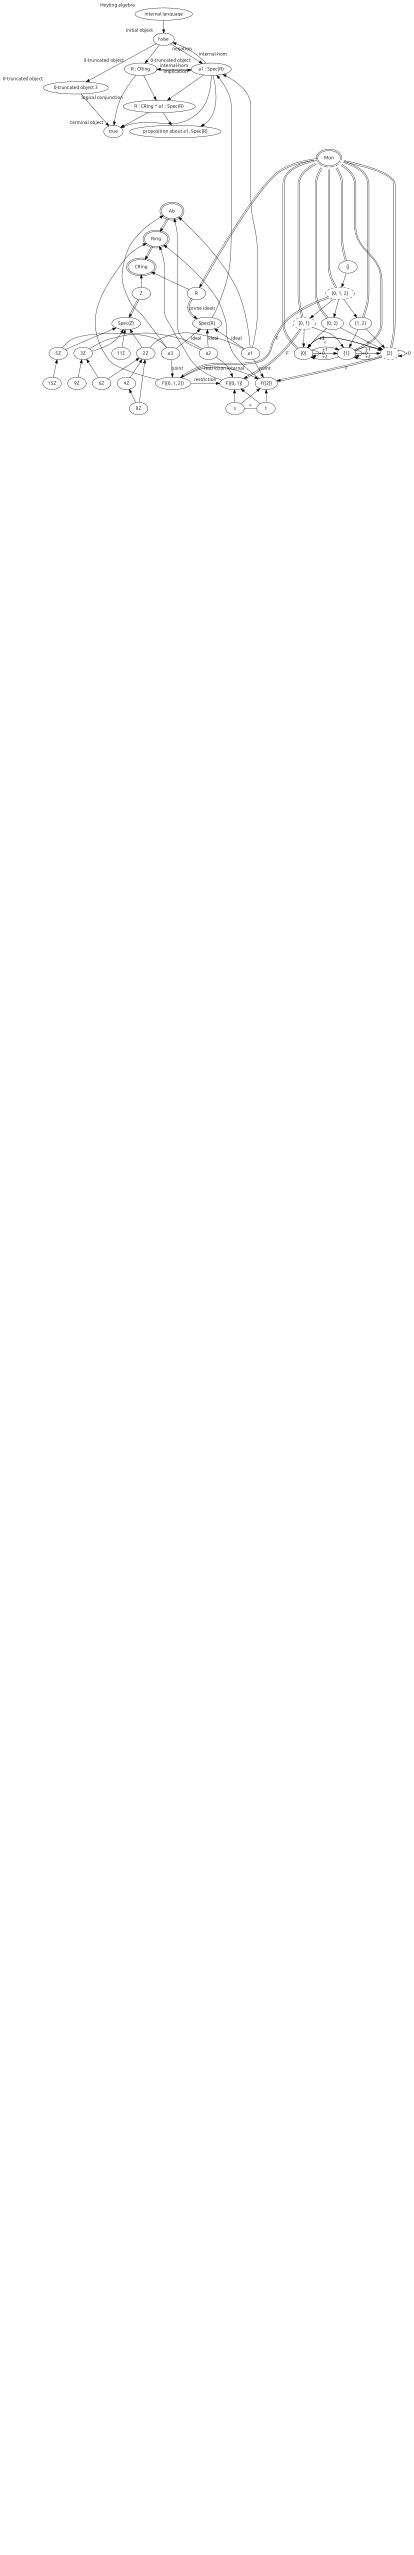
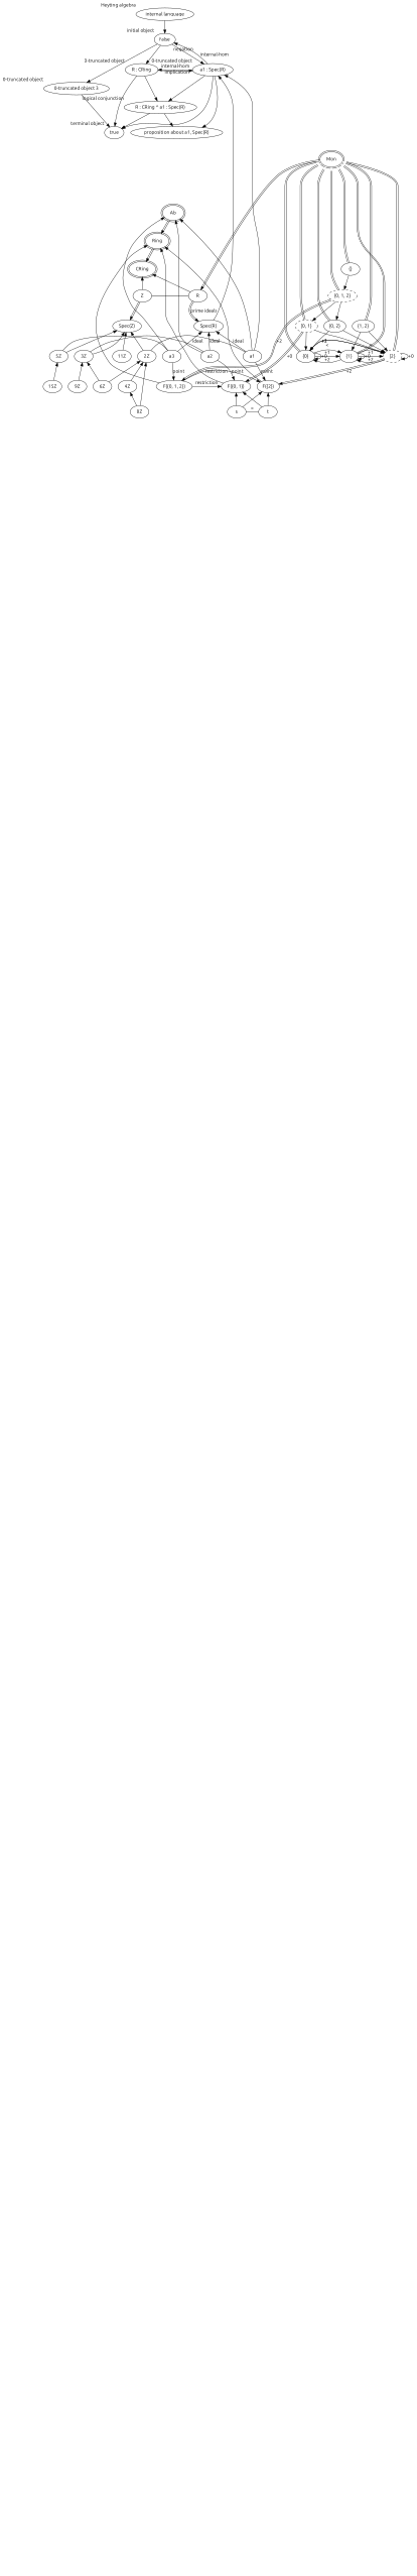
  digraph {
    fontname=Ubuntu
    node [fontname=Ubuntu style=invis]
    edge [fontname=Ubuntu style=invis]
    rank1 [width=0]
    "internal language" [xlabel="Heyting algebra" style=""]
    rank2 [width=0]
    false [xlabel="initial object" style=""]
    rank3 [width=0]
    "R : CRing" [xlabel="0-truncated object" style=""]
    "a1 : Spec(R)" [xlabel="0-truncated object" style=""]
    rank6 [width=0]
    Mon [peripheries=2 style=""]
    rank10 [width=0]
    "{}" [style=""]
    "{0}" [style=""]
    "{1}" [style=""]
    "{2}" [style=dashed]
    s [style=""]
    t [style=""]
    "F({2})" [style=""]
    "F({0, 1})" [style=""]
    "F({0, 1, 2})" [style=""]
    R [style=""]
    Z [style=""]
    "Spec(R)" [style=""]
    "Spec(Z)" [style=""]
    a1 [style=""]
    a2 [style=""]
    a3 [style=""]
    "2Z" [style=""]
    "3Z" [style=""]
    "5Z" [style=""]
    "11Z" [style=""]
    "0-truncated object 3" [xlabel="0-truncated object" style=""]
    rank4 [width=0]
    true [xlabel="terminal object" style=""]
    "R : CRing ^ a1 : Spec(R)" [xlabel="logical conjunction" style=""]
    "proposition about a1, Spec(R)" [style=""]
    rank7 [width=0]
    "{0, 1}" [style=dashed]
    "{0, 2}" [style=""]
    "{1, 2}" [style=""]
    "{0, 1, 2}" [style=dashed]
    rank11 [width=0]
    "4Z" [style=""]
    "6Z" [style=""]
    "8Z" [style=""]
    "9Z" [style=""]
    "15Z" [style=""]
    rank5 [width=0]
    rank8 [width=0]
    rank9 [width=0]
    rank12 [width=0]
    rank13 [width=0]
    rank14 [width=0]
    rank15 [width=0]
    rank16 [width=0]
    rank17 [width=0]
    rank18 [width=0]
    rank19 [width=0]
    rank20 [width=0]
    rank21 [width=0]
    rank22 [width=0]
    rank23 [width=0]
    rank24 [width=0]
    rank25 [width=0]
    rank26 [width=0]
    rank27 [width=0]
    rank28 [width=0]
    rank29 [width=0]
    rank30 [width=0]
    rank31 [width=0]
    rank32 [width=0]
    rank33 [width=0]
    rank34 [width=0]
    rank35 [width=0]
    rank36 [width=0]
    rank37 [width=0]
    rank38 [width=0]
    rank39 [width=0]
    rank40 [width=0]
    rank41 [width=0]
    rank42 [width=0]
    rank43 [width=0]
    rank44 [width=0]
    rank45 [width=0]
    rank46 [width=0]
    rank47 [width=0]
    rank48 [width=0]
    rank49 [width=0]
    rank50 [width=0]
    rank51 [width=0]
    rank52 [width=0]
    rank53 [width=0]
    rank54 [width=0]
    rank55 [width=0]
    rank56 [width=0]
    rank57 [width=0]
    rank58 [width=0]
    rank59 [width=0]
    rank60 [width=0]
    rank61 [width=0]
    rank62 [width=0]
    rank63 [width=0]
    rank64 [width=0]
    rank65 [width=0]
    rank66 [width=0]
    rank67 [width=0]
    rank68 [width=0]
    rank69 [width=0]
    rank70 [width=0]
    rank71 [width=0]
    rank72 [width=0]
    rank73 [width=0]
    rank74 [width=0]
    rank75 [width=0]
    rank76 [width=0]
    rank77 [width=0]
    rank78 [width=0]
    rank79 [width=0]
    rank80 [width=0]
    rank81 [width=0]
    rank82 [width=0]
    rank83 [width=0]
    rank84 [width=0]
    rank85 [width=0]
    rank86 [width=0]
    rank87 [width=0]
    rank88 [width=0]
    rank89 [width=0]
    rank90 [width=0]
    rank91 [width=0]
    rank92 [width=0]
    rank93 [width=0]
    rank94 [width=0]
    rank95 [width=0]
    rank96 [width=0]
    rank97 [width=0]
    rank98 [width=0]
    rank99 [width=0]
    rank100 [width=0]
    Ab [peripheries=2 style=""]
    Ring [peripheries=2 style=""]
    CRing [peripheries=2 style=""]
    subgraph sub_1 {
      rank=same
      rank1
      "internal language"
    }
    subgraph sub_2 {
      rank=same
      rank2
      false
    }
    subgraph sub_3 {
      rank=same
      rank3
      "R : CRing"
      "a1 : Spec(R)"
    }
    subgraph sub_4 {
      rank=same
      rank6
      Mon
    }
    subgraph sub_5 {
      rank=same
      rank10
      "{}"
    }
    subgraph sub_6 {
      rank=same
      "{0}"
      "{1}"
      "{2}"
    }
    subgraph sub_7 {
      rank=same
      s
      t
    }
    subgraph sub_8 {
      rank=same
      "F({2})"
      "F({0, 1})"
      "F({0, 1, 2})"
    }
    subgraph sub_9 {
      rank=same
      R
      Z
    }
    subgraph sub_10 {
      rank=same
      "Spec(R)"
      "Spec(Z)"
    }
    subgraph sub_11 {
      rank=same
      a1
      a2
      a3
      "2Z"
      "3Z"
      "5Z"
      "11Z"
    }
    rank1 -> rank2
    "internal language" -> false [style=""]
    rank2 -> rank3
    false -> "R : CRing" [style=""]
    false -> "a1 : Spec(R)" [style=""]
    false -> "0-truncated object 3" [style=""]
    rank3 -> rank4
    "R : CRing" -> "a1 : Spec(R)" [style=""]
    "R : CRing" -> true [style=""]
    "R : CRing" -> "R : CRing ^ a1 : Spec(R)" [style=""]
    "a1 : Spec(R)" -> false [label="internal-hom" xlabel=negation style=""]
    "a1 : Spec(R)" -> "R : CRing" [label="internal-hom" xlabel=implication style=""]
    "a1 : Spec(R)" -> true [style=""]
    "a1 : Spec(R)" -> "R : CRing ^ a1 : Spec(R)" [style=""]
    "a1 : Spec(R)" -> "proposition about a1, Spec(R)" [style=""]
    rank6 -> rank7
    Mon -> "{}" [color="black:white:black" dir=back style=""]
    Mon -> "{0}" [color="black:white:black" dir=back style=""]
    Mon -> "{1}" [color="black:white:black" dir=back style=""]
    Mon -> "{2}" [color="black:white:black" dir=back style=""]
    Mon -> R [color="black:white:black" style=""]
    Mon -> "{0, 1}" [color="black:white:black" dir=back style=""]
    Mon -> "{0, 2}" [color="black:white:black" dir=back style=""]
    Mon -> "{1, 2}" [color="black:white:black" dir=back style=""]
    Mon -> "{0, 1, 2}" [color="black:white:black" dir=back style=""]
    rank10 -> rank11
    "{}" -> "{0, 1, 2}" [style=""]
    "{0}" -> "{0}" [label="+0" style=""]
    "{0}" -> "{1}" [label="<" style=""]
    "{0}" -> "{1}" [label="+1" style=""]
    "{0}" -> "{2}" [label="+2" style=""]
    "{1}" -> "{0}" [label="+2" style=""]
    "{1}" -> "{1}" [label="+0" style=""]
    "{1}" -> "{2}" [label="<" style=""]
    "{1}" -> "{2}" [label="+1" style=""]
    "{2}" -> "{0}" [label="+1" style=""]
    "{2}" -> "{1}" [label="+2" style=""]
    "{2}" -> "{2}" [label="+0" style=""]
-   "{2}" -> "F({2})" [color="black:white:black" label=F style=""]
+   "{2}" -> "F({2})" [color="black:white:black" label="+2" style=""]
    s -> t [dir=none label="=" style=""]
    "F({2})" -> s [dir=back style=""]
    "F({2})" -> t [dir=back style=""]
    "F({0, 1})" -> s [dir=back style=""]
    "F({0, 1})" -> t [dir=back style=""]
    "F({0, 1, 2})" -> "F({2})" [label=restriction style=""]
    "F({0, 1, 2})" -> "F({0, 1})" [label=restriction style=""]
    R -> "Spec(R)" [color="black:white:black" label="prime ideals" style=""]
+   Z -> R [dir=none style=""]
    Z -> "Spec(Z)" [color="black:white:black" style=""]
    "Spec(R)" -> "a1 : Spec(R)" [style=""]
    "Spec(R)" -> a1 [dir=back label=ideal style=""]
    "Spec(R)" -> a2 [dir=back label=ideal style=""]
    "Spec(R)" -> a3 [dir=back label=ideal style=""]
    "Spec(Z)" -> "2Z" [dir=back style=""]
    "Spec(Z)" -> "3Z" [dir=back style=""]
    "Spec(Z)" -> "5Z" [dir=back style=""]
    "Spec(Z)" -> "11Z" [dir=back style=""]
    a1 -> "a1 : Spec(R)" [style=""]
    a1 -> "F({2})" [label=point style=""]
-   a2 -> "F({0, 1})" [label=internal style=""]
+   a2 -> "F({0, 1})" [label=point style=""]
    a3 -> "F({0, 1, 2})" [label=point style=""]
    "2Z" -> a1 [dir=none style=""]
    "2Z" -> "4Z" [dir=back style=""]
    "2Z" -> "6Z" [dir=back style=""]
    "2Z" -> "8Z" [dir=back style=""]
    "3Z" -> a2 [dir=none style=""]
    "3Z" -> "6Z" [dir=back style=""]
    "3Z" -> "9Z" [dir=back style=""]
    "5Z" -> a3 [dir=none style=""]
    "5Z" -> "15Z" [dir=back style=""]
    "0-truncated object 3" -> true [style=""]
    rank4 -> rank5
    "R : CRing ^ a1 : Spec(R)" -> true [style=""]
    "R : CRing ^ a1 : Spec(R)" -> "proposition about a1, Spec(R)" [style=""]
    rank7 -> rank8
    "{0, 1}" -> "{0}" [style=""]
-   "{0, 1}" -> "{1}" [style=""]
-   "{0, 1}" -> "F({0, 1})" [color="black:white:black" label=F style=""]
+   "{0, 1}" -> "{2}" [style=""]
+   "{0, 1}" -> "F({0, 1})" [color="black:white:black" label="+0" style=""]
    "{0, 2}" -> "{0}" [style=""]
    "{0, 2}" -> "{2}" [style=""]
    "{1, 2}" -> "{1}" [style=""]
    "{1, 2}" -> "{2}" [style=""]
-   "{0, 1, 2}" -> "F({0, 1, 2})" [color="black:white:black" label=F style=""]
+   "{0, 1, 2}" -> "F({0, 1, 2})" [color="black:white:black" label="+2" style=""]
    "{0, 1, 2}" -> "{0, 1}" [style=""]
    "{0, 1, 2}" -> "{0, 2}" [style=""]
-   "{0, 1, 2}" -> "{1, 2}" [style=""]
    rank11 -> rank12
    "4Z" -> "8Z" [dir=back style=""]
    rank5 -> rank6
    rank8 -> rank9
    rank9 -> rank10
    rank12 -> rank13
    rank13 -> rank14
    rank14 -> rank15
    rank15 -> rank16
    rank16 -> rank17
    rank17 -> rank18
    rank18 -> rank19
    rank19 -> rank20
    rank20 -> rank21
    rank21 -> rank22
    rank22 -> rank23
    rank23 -> rank24
    rank24 -> rank25
    rank25 -> rank26
    rank26 -> rank27
    rank27 -> rank28
    rank28 -> rank29
    rank29 -> rank30
    rank30 -> rank30
    rank30 -> rank31
    rank31 -> rank32
    rank32 -> rank33
    rank33 -> rank34
    rank34 -> rank35
    rank35 -> rank36
    rank36 -> rank37
    rank37 -> rank38
    rank38 -> rank39
    rank39 -> rank40
    rank40 -> rank41
    rank41 -> rank42
    rank42 -> rank43
    rank43 -> rank44
    rank44 -> rank45
    rank45 -> rank46
    rank46 -> rank47
    rank47 -> rank48
    rank48 -> rank49
    rank49 -> rank50
    rank50 -> rank51
    rank51 -> rank52
    rank52 -> rank53
    rank53 -> rank54
    rank54 -> rank55
    rank55 -> rank56
    rank56 -> rank57
    rank57 -> rank58
    rank58 -> rank59
    rank59 -> rank60
    rank60 -> rank61
    rank61 -> rank62
    rank62 -> rank63
    rank63 -> rank64
    rank64 -> rank65
    rank65 -> rank66
    rank66 -> rank67
    rank67 -> rank68
    rank68 -> rank69
    rank69 -> rank70
    rank70 -> rank71
    rank71 -> rank72
    rank72 -> rank73
    rank73 -> rank74
    rank74 -> rank75
    rank75 -> rank76
    rank76 -> rank77
    rank77 -> rank78
    rank78 -> rank79
    rank79 -> rank80
    rank80 -> rank81
    rank81 -> rank82
    rank82 -> rank83
    rank83 -> rank84
    rank84 -> rank85
    rank85 -> rank86
    rank86 -> rank87
    rank87 -> rank88
    rank88 -> rank89
    rank89 -> rank90
    rank90 -> rank91
    rank91 -> rank92
    rank92 -> rank93
    rank93 -> rank94
    rank94 -> rank95
    rank95 -> rank96
    rank96 -> rank97
    rank97 -> rank98
    rank98 -> rank99
    rank99 -> rank100
    Ab -> a1 [dir=back style=""]
    Ab -> a2 [dir=back style=""]
    Ab -> a3 [dir=back style=""]
    Ab -> Ring [color="black:white:black" style=""]
    Ring -> "F({2})" [dir=back style=""]
    Ring -> "F({0, 1})" [dir=back style=""]
    Ring -> "F({0, 1, 2})" [dir=back style=""]
    Ring -> CRing [color="black:white:black" style=""]
    CRing -> R [dir=back style=""]
    CRing -> Z [dir=back style=""]
  }
